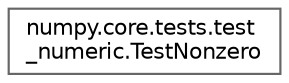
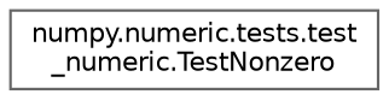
  digraph {
    rankdir=LR
-   n1 [color=grey40 fillcolor=white fontname=Helvetica fontsize=10 height=0.2 label="numpy.core.tests.test\l_numeric.TestNonzero" shape=box style=filled width=0.4]
+   n1 [color=grey40 fillcolor=white fontname=Helvetica fontsize=10 height=0.2 label="numpy.numeric.tests.test\l_numeric.TestNonzero" shape=box style=filled width=0.4]
  }
